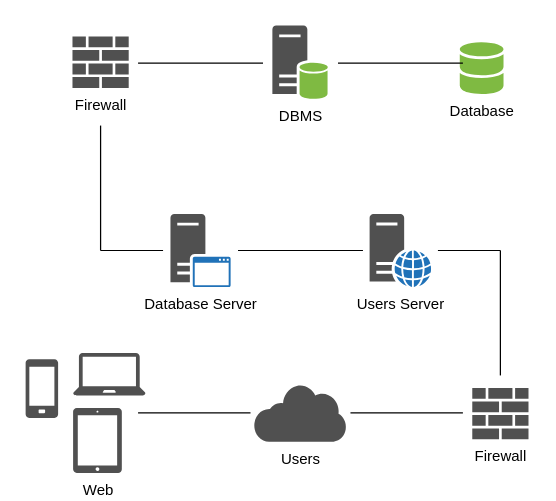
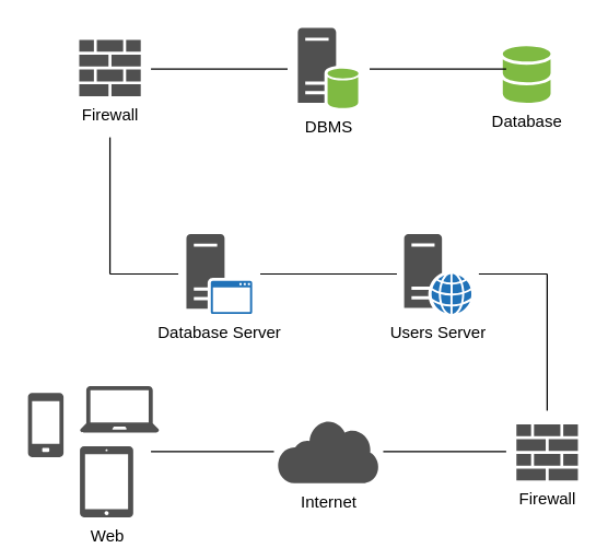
  <mxCell id="0" />
  <mxCell id="1" parent="0" />
  <mxCell id="2" value="" style="pointerEvents=1;shadow=0;dashed=0;html=1;strokeColor=none;fillColor=#505050;labelPosition=center;verticalLabelPosition=bottom;verticalAlign=top;outlineConnect=0;align=center;shape=mxgraph.office.devices.laptop;" parent="1" vertex="1"><mxGeometry x="58" y="282" width="58" height="34" as="geometry" /></mxCell>
  <mxCell id="3" value="" style="pointerEvents=1;shadow=0;dashed=0;html=1;strokeColor=none;fillColor=#505050;labelPosition=center;verticalLabelPosition=bottom;verticalAlign=top;outlineConnect=0;align=center;shape=mxgraph.office.devices.cell_phone_generic;" parent="1" vertex="1"><mxGeometry x="20" y="287" width="26" height="47" as="geometry" /></mxCell>
  <mxCell id="4" value="Web" style="pointerEvents=1;shadow=0;dashed=0;html=1;strokeColor=none;fillColor=#505050;labelPosition=center;verticalLabelPosition=bottom;verticalAlign=top;outlineConnect=0;align=center;shape=mxgraph.office.devices.tablet_ipad;" parent="1" vertex="1"><mxGeometry x="58" y="326" width="39" height="52" as="geometry" /></mxCell>
  <mxCell id="5" value="Database" style="shadow=0;dashed=0;html=1;strokeColor=none;labelPosition=center;verticalLabelPosition=bottom;verticalAlign=top;outlineConnect=0;align=center;shape=mxgraph.office.databases.database_mini_2;fillColor=#7FBA42;" vertex="1" parent="1"><mxGeometry x="367.5" y="33.3" width="35" height="42" as="geometry" /></mxCell>
  <mxCell id="6" value="DBMS" style="pointerEvents=1;shadow=0;dashed=0;html=1;strokeColor=none;fillColor=#505050;labelPosition=center;verticalLabelPosition=bottom;verticalAlign=top;outlineConnect=0;align=center;shape=mxgraph.office.servers.database_server_green;aspect=fixed;" vertex="1" parent="1"><mxGeometry x="217.5" y="20" width="45" height="58.6" as="geometry" /></mxCell>
  <mxCell id="7" value="&lt;div&gt;Firewall&lt;/div&gt;" style="pointerEvents=1;shadow=0;dashed=0;html=1;strokeColor=none;fillColor=#505050;labelPosition=center;verticalLabelPosition=bottom;verticalAlign=top;outlineConnect=0;align=center;shape=mxgraph.office.concepts.firewall;aspect=fixed;" vertex="1" parent="1"><mxGeometry x="57.5" y="28.715" width="45" height="41.17" as="geometry" /></mxCell>
  <mxCell id="8" value="" style="endArrow=none;html=1;" edge="1" parent="1"><mxGeometry width="50" height="50" relative="1" as="geometry"><mxPoint x="270" y="50" as="sourcePoint" /><mxPoint x="370" y="50" as="targetPoint" /></mxGeometry></mxCell>
  <mxCell id="9" value="" style="endArrow=none;html=1;" edge="1" parent="1"><mxGeometry width="50" height="50" relative="1" as="geometry"><mxPoint x="110" y="50" as="sourcePoint" /><mxPoint x="210" y="50" as="targetPoint" /></mxGeometry></mxCell>
  <mxCell id="10" value="Database Server" style="pointerEvents=1;shadow=0;dashed=0;html=1;strokeColor=none;fillColor=#505050;labelPosition=center;verticalLabelPosition=bottom;verticalAlign=top;outlineConnect=0;align=center;shape=mxgraph.office.servers.application_server_blue;aspect=fixed;" vertex="1" parent="1"><mxGeometry x="135.93" y="170.7" width="48.14" height="58.6" as="geometry" /></mxCell>
  <mxCell id="11" value="" style="endArrow=none;html=1;" edge="1" parent="1"><mxGeometry width="50" height="50" relative="1" as="geometry"><mxPoint x="80" y="100" as="sourcePoint" /><mxPoint x="80" y="200" as="targetPoint" /></mxGeometry></mxCell>
  <mxCell id="12" value="" style="endArrow=none;html=1;" edge="1" parent="1"><mxGeometry width="50" height="50" relative="1" as="geometry"><mxPoint x="80" y="200" as="sourcePoint" /><mxPoint x="130" y="200" as="targetPoint" /></mxGeometry></mxCell>
  <mxCell id="13" value="Users Server" style="pointerEvents=1;shadow=0;dashed=0;html=1;strokeColor=none;fillColor=#505050;labelPosition=center;verticalLabelPosition=bottom;verticalAlign=top;outlineConnect=0;align=center;shape=mxgraph.office.servers.web_server_blue;aspect=fixed;" vertex="1" parent="1"><mxGeometry x="295.325" y="170.7" width="49.35" height="58.6" as="geometry" /></mxCell>
  <mxCell id="14" value="" style="endArrow=none;html=1;" edge="1" parent="1"><mxGeometry width="50" height="50" relative="1" as="geometry"><mxPoint x="190" y="200" as="sourcePoint" /><mxPoint x="290" y="200" as="targetPoint" /></mxGeometry></mxCell>
  <mxCell id="15" value="" style="endArrow=none;html=1;" edge="1" parent="1"><mxGeometry width="50" height="50" relative="1" as="geometry"><mxPoint x="350" y="200" as="sourcePoint" /><mxPoint x="400" y="200" as="targetPoint" /></mxGeometry></mxCell>
  <mxCell id="16" value="" style="endArrow=none;html=1;" edge="1" parent="1"><mxGeometry width="50" height="50" relative="1" as="geometry"><mxPoint x="400" y="200" as="sourcePoint" /><mxPoint x="400" y="300" as="targetPoint" /></mxGeometry></mxCell>
  <mxCell id="17" value="&lt;div&gt;Firewall&lt;/div&gt;" style="pointerEvents=1;shadow=0;dashed=0;html=1;strokeColor=none;fillColor=#505050;labelPosition=center;verticalLabelPosition=bottom;verticalAlign=top;outlineConnect=0;align=center;shape=mxgraph.office.concepts.firewall;aspect=fixed;" vertex="1" parent="1"><mxGeometry x="377.5" y="309.995" width="45" height="41.17" as="geometry" /></mxCell>
  <mxCell id="18" value="" style="endArrow=none;html=1;" edge="1" parent="1"><mxGeometry width="50" height="50" relative="1" as="geometry"><mxPoint x="280" y="330" as="sourcePoint" /><mxPoint x="370" y="330" as="targetPoint" /></mxGeometry></mxCell>
- <mxCell id="19" value="Users" style="pointerEvents=1;shadow=0;dashed=0;html=1;strokeColor=none;fillColor=#505050;labelPosition=center;verticalLabelPosition=bottom;outlineConnect=0;verticalAlign=top;align=center;shape=mxgraph.office.clouds.private_cloud;" vertex="1" parent="1"><mxGeometry x="203" y="307" width="74" height="46" as="geometry" /></mxCell>
+ <mxCell id="19" value="Internet" style="pointerEvents=1;shadow=0;dashed=0;html=1;strokeColor=none;fillColor=#505050;labelPosition=center;verticalLabelPosition=bottom;outlineConnect=0;verticalAlign=top;align=center;shape=mxgraph.office.clouds.private_cloud;" vertex="1" parent="1"><mxGeometry x="203" y="307" width="74" height="46" as="geometry" /></mxCell>
  <mxCell id="20" value="" style="endArrow=none;html=1;" edge="1" parent="1"><mxGeometry width="50" height="50" relative="1" as="geometry"><mxPoint x="110" y="330" as="sourcePoint" /><mxPoint x="200" y="330" as="targetPoint" /></mxGeometry></mxCell>
